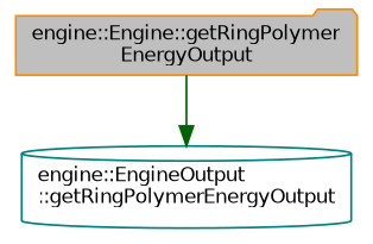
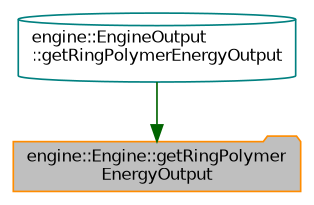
  digraph {
    rankdir=TB
    node [fontname=Helvetica fontsize=10 style=filled]
    n1 [color=darkorange fillcolor=grey75 fontcolor=black height=0.2 label="engine::Engine::getRingPolymer\lEnergyOutput" shape=folder width=0.4]
    n2 [color=teal fillcolor=white height=0.2 label="engine::EngineOutput\l::getRingPolymerEnergyOutput" shape=cylinder width=0.4]
-   n1 -> n2 [color=darkgreen fontname=Helvetica fontsize=10 labelfontname=Helvetica labelfontsize=10 style=solid]
+   n2 -> n1 [color=darkgreen fontname=Helvetica fontsize=10 labelfontname=Helvetica labelfontsize=10 style=solid]
  }
